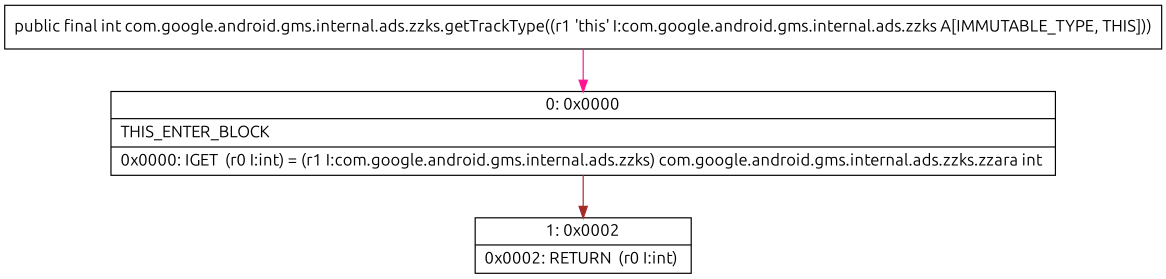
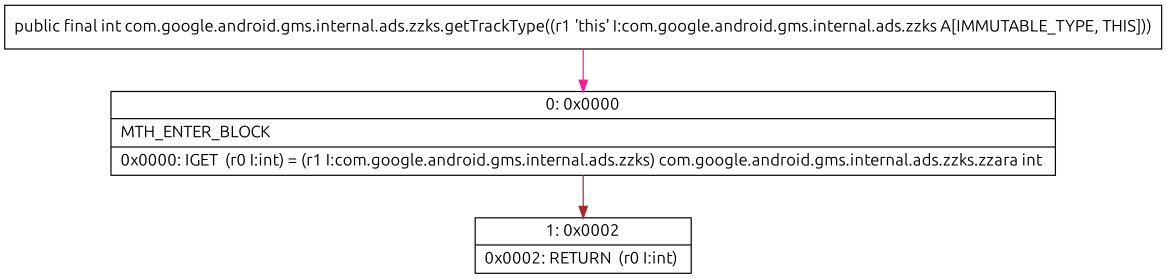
  digraph {
    fontname=Ubuntu
    node [shape=record fontname=Ubuntu]
    edge [fontname=Ubuntu]
-   n1 [label="{0\:\ 0x0000|THIS_ENTER_BLOCK\l|0x0000: IGET  (r0 I:int) = (r1 I:com.google.android.gms.internal.ads.zzks) com.google.android.gms.internal.ads.zzks.zzara int \l}"]
+   n1 [label="{0\:\ 0x0000|MTH_ENTER_BLOCK\l|0x0000: IGET  (r0 I:int) = (r1 I:com.google.android.gms.internal.ads.zzks) com.google.android.gms.internal.ads.zzks.zzara int \l}"]
    n2 [label="{1\:\ 0x0002|0x0002: RETURN  (r0 I:int) \l}"]
    n3 [label="{public final int com.google.android.gms.internal.ads.zzks.getTrackType((r1 'this' I:com.google.android.gms.internal.ads.zzks A[IMMUTABLE_TYPE, THIS])) }"]
    n1 -> n2 [color=brown]
    n3 -> n1 [color=deeppink]
  }
